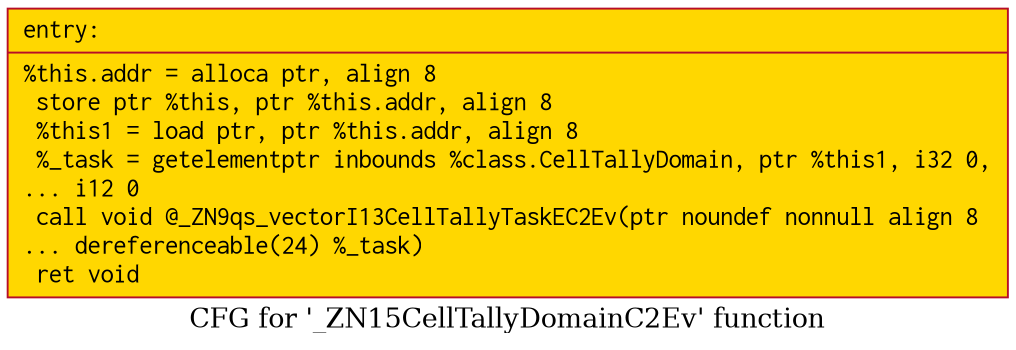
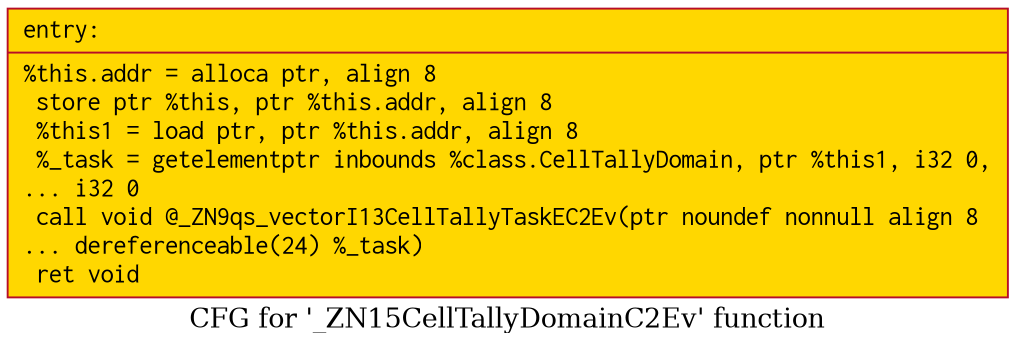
  digraph {
    label="CFG for '_ZN15CellTallyDomainC2Ev' function"
-   n1 [color="#b70d28ff" fillcolor=gold fontname=Courier label="{entry:\l|  %this.addr = alloca ptr, align 8\l  store ptr %this, ptr %this.addr, align 8\l  %this1 = load ptr, ptr %this.addr, align 8\l  %_task = getelementptr inbounds %class.CellTallyDomain, ptr %this1, i32 0,\l... i12 0\l  call void @_ZN9qs_vectorI13CellTallyTaskEC2Ev(ptr noundef nonnull align 8\l... dereferenceable(24) %_task)\l  ret void\l}" shape=record style=filled]
+   n1 [color="#b70d28ff" fillcolor=gold fontname=Courier label="{entry:\l|  %this.addr = alloca ptr, align 8\l  store ptr %this, ptr %this.addr, align 8\l  %this1 = load ptr, ptr %this.addr, align 8\l  %_task = getelementptr inbounds %class.CellTallyDomain, ptr %this1, i32 0,\l... i32 0\l  call void @_ZN9qs_vectorI13CellTallyTaskEC2Ev(ptr noundef nonnull align 8\l... dereferenceable(24) %_task)\l  ret void\l}" shape=record style=filled]
  }
